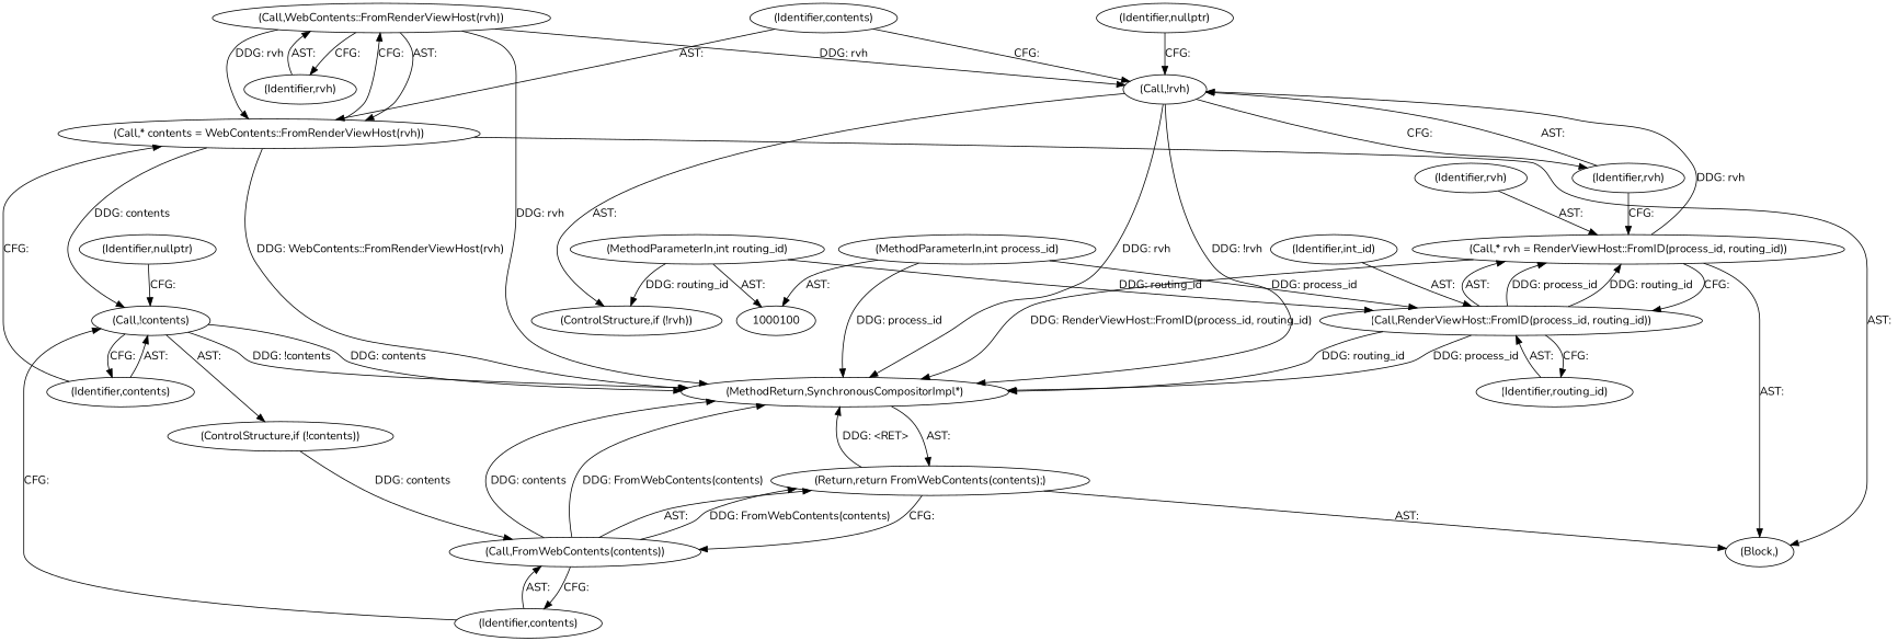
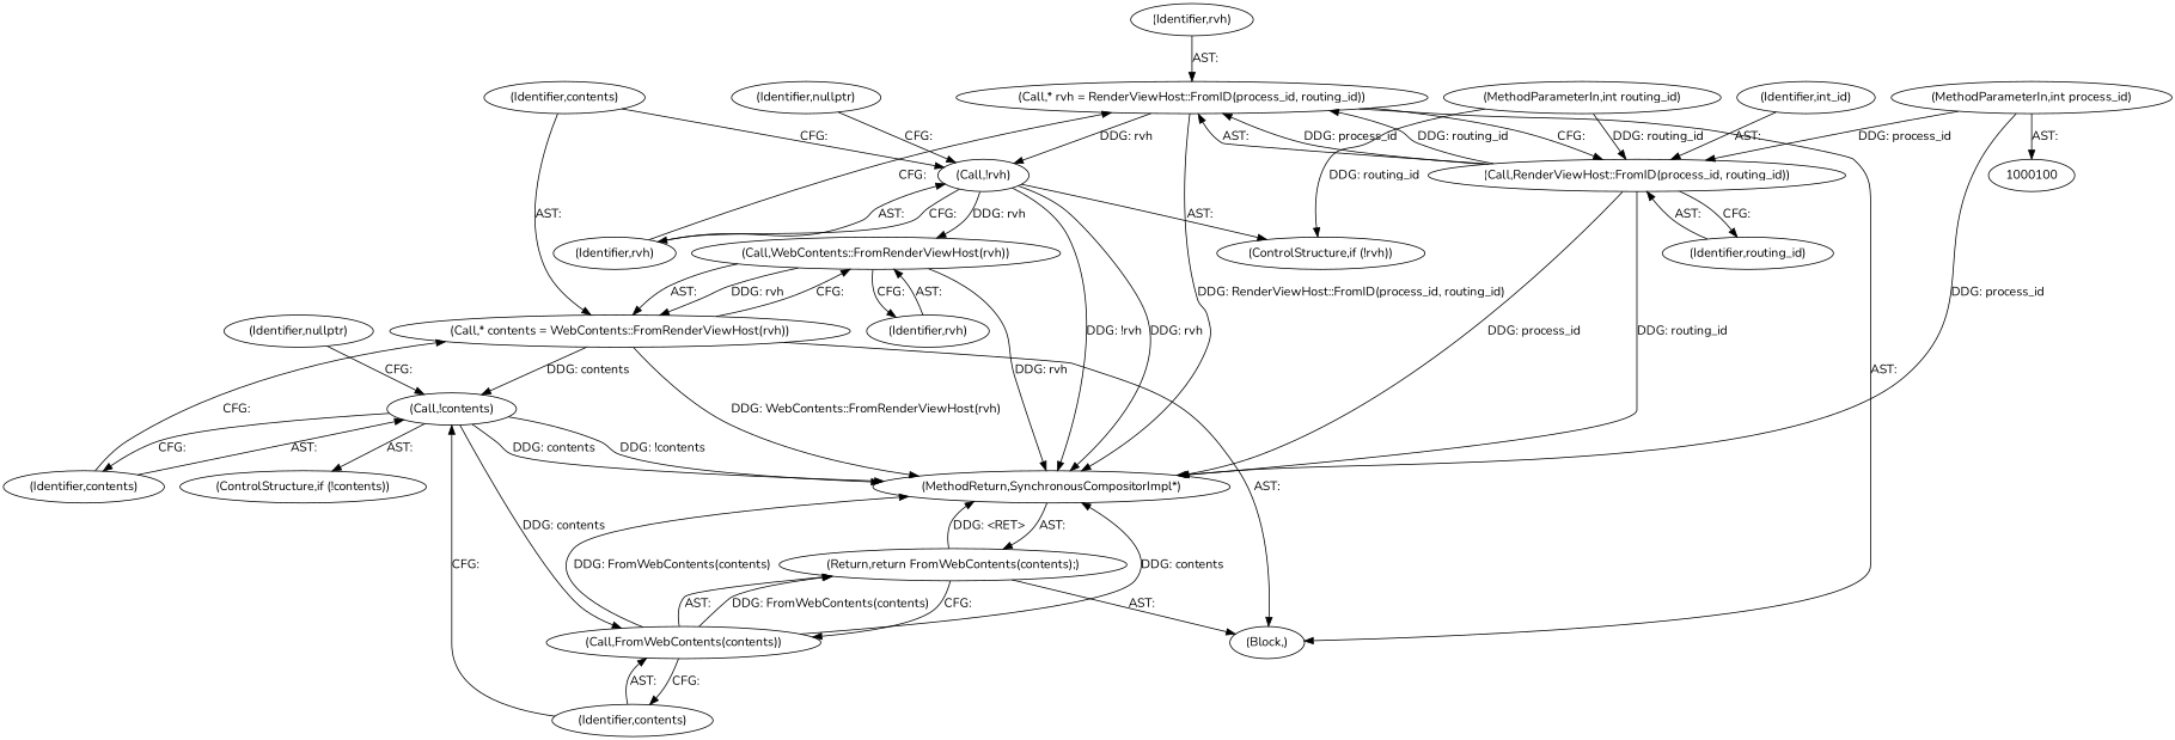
  digraph {
    fontname=Nunito
    node [fontname=Nunito]
    edge [fontname=Nunito]
    n1 [label="(Call,WebContents::FromRenderViewHost(rvh))"]
    n2 [label="(Call,* contents = WebContents::FromRenderViewHost(rvh))"]
    n3 [label="(MethodReturn,SynchronousCompositorImpl*)"]
    n4 [label="(Identifier,rvh)"]
    n5 [label="(Block,)"]
    n6 [label="(Call,!contents)"]
    n7 [label="(Return,return FromWebContents(contents);)"]
    n8 [label="(Call,!rvh)"]
    n9 [label="(ControlStructure,if (!rvh))"]
    n10 [label="(Identifier,rvh)"]
    n11 [label="(Call,* rvh = RenderViewHost::FromID(process_id, routing_id))"]
    n12 [label="(Call,RenderViewHost::FromID(process_id, routing_id))"]
    n13 [label="(Identifier,routing_id)"]
    n14 [label="(MethodParameterIn,int process_id)"]
    1000100
    n16 [label="(MethodParameterIn,int routing_id)"]
    n17 [label="(Call,FromWebContents(contents))"]
    n18 [label="(Identifier,contents)"]
    n19 [label="(ControlStructure,if (!contents))"]
    n20 [label="(Identifier,contents)"]
    n21 [label="(Identifier,rvh)"]
    n22 [label="(Identifier,nullptr)"]
    n23 [label="(Identifier,contents)"]
    n24 [label="(Identifier,nullptr)"]
    n25 [label="(Identifier,int_id)"]
    n1 -> n2 [label="AST: "]
    n1 -> n2 [label="DDG: rvh"]
    n1 -> n3 [label="DDG: rvh"]
    n1 -> n4 [label="CFG: "]
    n2 -> n1 [label="CFG: "]
    n2 -> n3 [label="DDG: WebContents::FromRenderViewHost(rvh)"]
    n2 -> n5 [label="AST: "]
    n2 -> n6 [label="DDG: contents"]
    n3 -> n7 [label="AST: "]
    n4 -> n1 [label="AST: "]
    n6 -> n3 [label="DDG: !contents"]
    n6 -> n3 [label="DDG: contents"]
-   n19 -> n17 [label="DDG: contents"]
+   n6 -> n17 [label="DDG: contents"]
    n6 -> n18 [label="CFG: "]
    n6 -> n19 [label="AST: "]
    n7 -> n3 [label="DDG: <RET>"]
    n7 -> n5 [label="AST: "]
    n7 -> n17 [label="CFG: "]
-   n1 -> n8 [label="DDG: rvh"]
+   n8 -> n1 [label="DDG: rvh"]
    n8 -> n3 [label="DDG: !rvh"]
    n8 -> n3 [label="DDG: rvh"]
    n8 -> n9 [label="AST: "]
    n8 -> n10 [label="CFG: "]
    n10 -> n8 [label="AST: "]
    n10 -> n11 [label="CFG: "]
    n11 -> n3 [label="DDG: RenderViewHost::FromID(process_id, routing_id)"]
    n11 -> n5 [label="AST: "]
    n11 -> n8 [label="DDG: rvh"]
    n11 -> n12 [label="CFG: "]
    n12 -> n3 [label="DDG: process_id"]
    n12 -> n3 [label="DDG: routing_id"]
    n12 -> n11 [label="AST: "]
    n12 -> n11 [label="DDG: process_id"]
    n12 -> n11 [label="DDG: routing_id"]
    n12 -> n13 [label="CFG: "]
    n13 -> n12 [label="AST: "]
    n14 -> n3 [label="DDG: process_id"]
    n14 -> n12 [label="DDG: process_id"]
    n14 -> 1000100 [label="AST: "]
    n16 -> n9 [label="DDG: routing_id"]
    n16 -> n12 [label="DDG: routing_id"]
-   n16 -> 1000100 [label="AST: "]
    n17 -> n3 [label="DDG: FromWebContents(contents)"]
    n17 -> n3 [label="DDG: contents"]
    n17 -> n7 [label="AST: "]
    n17 -> n7 [label="DDG: FromWebContents(contents)"]
    n17 -> n20 [label="CFG: "]
    n18 -> n2 [label="CFG: "]
    n18 -> n6 [label="AST: "]
    n20 -> n6 [label="CFG: "]
    n20 -> n17 [label="AST: "]
    n21 -> n11 [label="AST: "]
    n22 -> n6 [label="CFG: "]
    n23 -> n2 [label="AST: "]
    n23 -> n8 [label="CFG: "]
    n24 -> n8 [label="CFG: "]
    n25 -> n12 [label="AST: "]
  }
